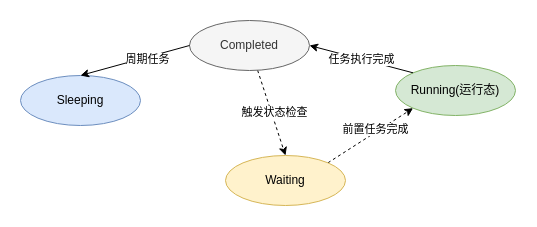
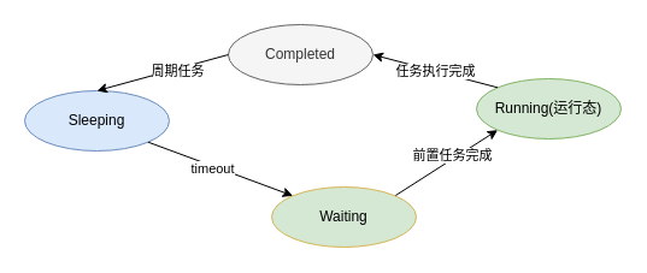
  <mxCell id="0" />
  <mxCell id="1" parent="0" />
- <mxCell id="2" style="rounded=0;orthogonalLoop=1;jettySize=auto;html=1;entryX=0;entryY=1;entryDx=0;entryDy=0;exitX=1;exitY=0;exitDx=0;exitDy=0;dashed=1;" edge="1" parent="1" source="7" target="9"><mxGeometry relative="1" as="geometry" /></mxCell>
+ <mxCell id="2" style="rounded=0;orthogonalLoop=1;jettySize=auto;html=1;entryX=0;entryY=1;entryDx=0;entryDy=0;exitX=1;exitY=0;exitDx=0;exitDy=0;" edge="1" parent="1" source="7" target="9"><mxGeometry relative="1" as="geometry" /></mxCell>
  <mxCell id="3" value="前置任务完成" style="edgeLabel;html=1;align=center;verticalAlign=middle;resizable=0;points=[];" vertex="1" connectable="0" parent="2"><mxGeometry x="0.291" y="-1" relative="1" as="geometry"><mxPoint x="-8" as="offset" /></mxGeometry></mxCell>
- <mxCell id="4" style="rounded=0;orthogonalLoop=1;jettySize=auto;html=1;entryX=0.5;entryY=0;entryDx=0;entryDy=0;dashed=1;" edge="1" parent="1" source="6" target="7"><mxGeometry relative="1" as="geometry" /></mxCell>
- <mxCell id="5" value="触发状态检查" style="edgeLabel;html=1;align=center;verticalAlign=middle;resizable=0;points=[];" vertex="1" connectable="0" parent="4"><mxGeometry y="3" relative="1" as="geometry"><mxPoint as="offset" /></mxGeometry></mxCell>
  <mxCell id="6" value="Completed" style="ellipse;whiteSpace=wrap;html=1;fillColor=#f5f5f5;fontColor=#333333;strokeColor=#666666;" vertex="1" parent="1"><mxGeometry x="189" y="20" width="120" height="50" as="geometry" /></mxCell>
- <mxCell id="7" value="Waiting" style="ellipse;whiteSpace=wrap;html=1;fillColor=#fff2cc;strokeColor=#d6b656;" vertex="1" parent="1"><mxGeometry x="225" y="155" width="120" height="50" as="geometry" /></mxCell>
+ <mxCell id="7" value="Waiting" style="ellipse;whiteSpace=wrap;html=1;fillColor=#d5e8d4;strokeColor=#d6b656;" vertex="1" parent="1"><mxGeometry x="225" y="155" width="120" height="50" as="geometry" /></mxCell>
  <mxCell id="8" value="Sleeping" style="ellipse;whiteSpace=wrap;html=1;fillColor=#dae8fc;strokeColor=#6c8ebf;" vertex="1" parent="1"><mxGeometry x="20" y="75" width="120" height="50" as="geometry" /></mxCell>
  <mxCell id="9" value="Running(运行态)" style="ellipse;whiteSpace=wrap;html=1;fillColor=#d5e8d4;strokeColor=#82b366;" vertex="1" parent="1"><mxGeometry x="395" y="65" width="120" height="50" as="geometry" /></mxCell>
  <mxCell id="10" value="" style="endArrow=classic;html=1;rounded=0;entryX=1;entryY=0.5;entryDx=0;entryDy=0;exitX=0;exitY=0;exitDx=0;exitDy=0;" edge="1" parent="1" source="9" target="6"><mxGeometry width="50" height="50" relative="1" as="geometry"><mxPoint x="225" y="165" as="sourcePoint" /><mxPoint x="275" y="115" as="targetPoint" /></mxGeometry></mxCell>
  <mxCell id="11" value="任务执行完成" style="edgeLabel;html=1;align=center;verticalAlign=middle;resizable=0;points=[];" vertex="1" connectable="0" parent="10"><mxGeometry relative="1" as="geometry"><mxPoint as="offset" /></mxGeometry></mxCell>
  <mxCell id="12" value="" style="endArrow=classic;html=1;rounded=0;exitX=0;exitY=0.5;exitDx=0;exitDy=0;entryX=0.5;entryY=0;entryDx=0;entryDy=0;" edge="1" parent="1" source="6" target="8"><mxGeometry width="50" height="50" relative="1" as="geometry"><mxPoint x="-15" y="225" as="sourcePoint" /><mxPoint x="35" y="175" as="targetPoint" /></mxGeometry></mxCell>
  <mxCell id="13" value="周期任务" style="edgeLabel;html=1;align=center;verticalAlign=middle;resizable=0;points=[];" vertex="1" connectable="0" parent="12"><mxGeometry x="-0.211" y="2" relative="1" as="geometry"><mxPoint as="offset" /></mxGeometry></mxCell>
+ <mxCell id="14" value="" style="endArrow=classic;html=1;rounded=0;exitX=1;exitY=1;exitDx=0;exitDy=0;entryX=0;entryY=0;entryDx=0;entryDy=0;" edge="1" parent="1" source="8" target="7"><mxGeometry width="50" height="50" relative="1" as="geometry"><mxPoint x="105" y="255" as="sourcePoint" /><mxPoint x="155" y="205" as="targetPoint" /></mxGeometry></mxCell>
+ <mxCell id="15" value="timeout" style="edgeLabel;html=1;align=center;verticalAlign=middle;resizable=0;points=[];" vertex="1" connectable="0" parent="14"><mxGeometry x="-0.111" y="-2" relative="1" as="geometry"><mxPoint as="offset" /></mxGeometry></mxCell>
